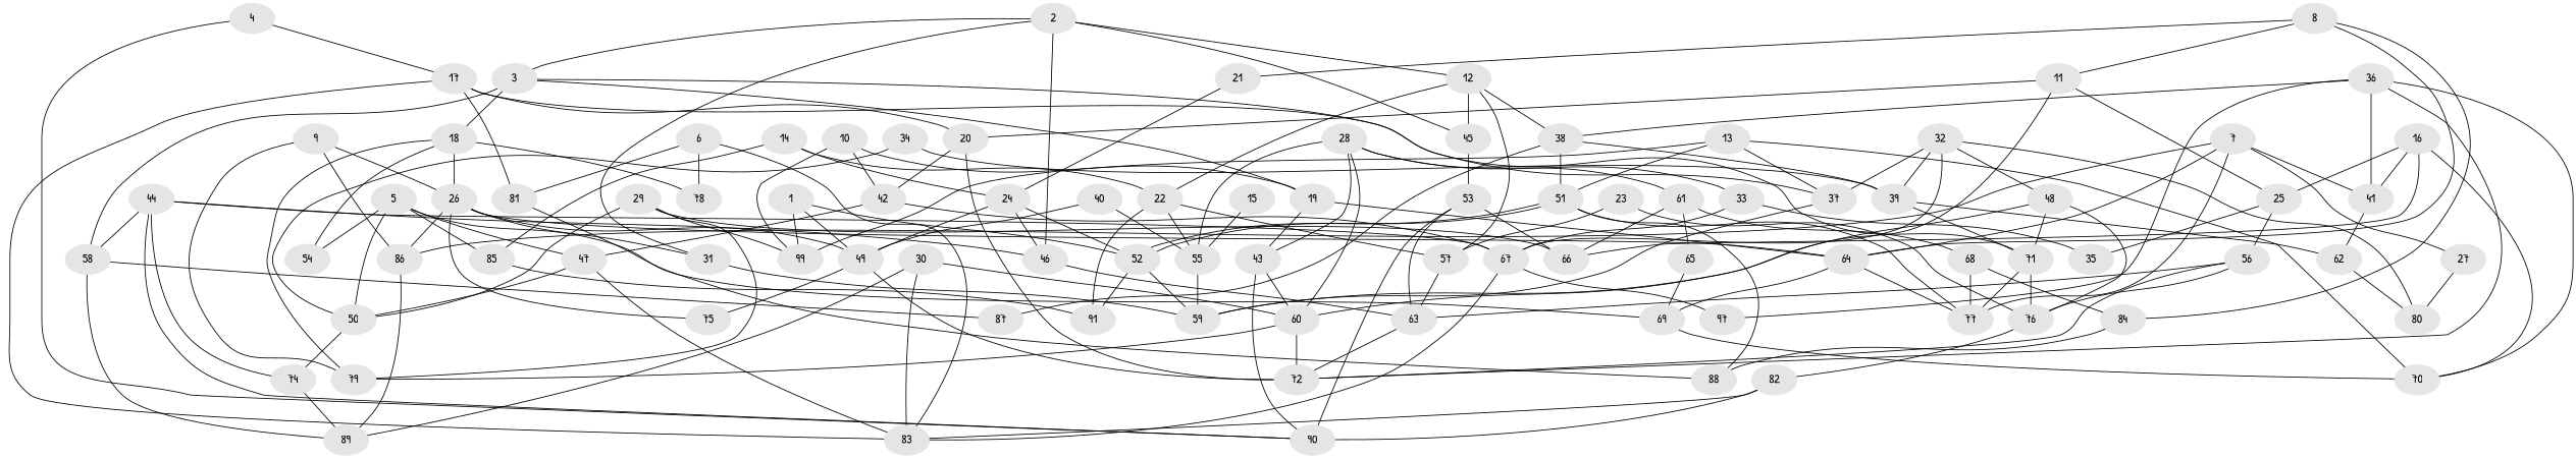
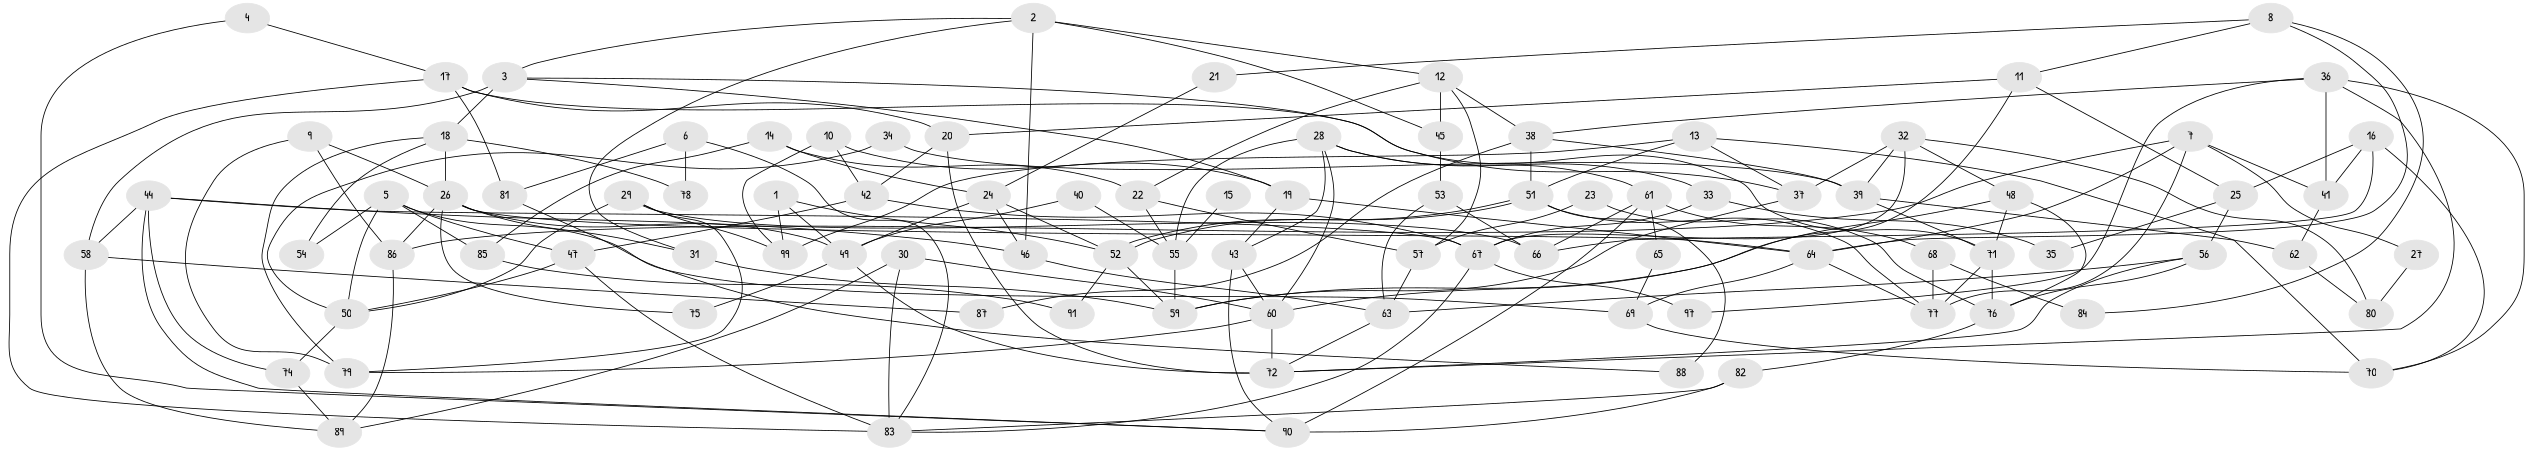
  graph {
    fontname="Patrick Hand"
    node [color=gray90 fontname="Patrick Hand" style=filled]
    edge [fontname="Patrick Hand"]
    1
    49
    52
    n4 [label=99]
    72
    75
    91
    59
    2
    3
    12
    31
    45
    46
    18
    19
    58
    71
    22
    38
    57
    53
    63
    54
    78
    26
    79
    64
    43
    89
    87
    77
    76
    4
    17
    90
    81
    83
    20
    37
    5
    47
    50
    69
    85
    74
    70
    6
    25
    35
    56
    88
    7
    27
    41
    86
    80
    62
    8
    11
    21
    84
    60
    24
    9
    10
    42
    67
    55
    51
    39
    13
    14
    15
    16
    66
    23
    82
    28
    33
    61
    65
    68
    29
    30
    32
    48
    n88 [label=97]
    34
    36
    40
    44
    1 -- 49
    1 -- 52
    1 -- n4
    49 -- 72
    49 -- 75
    52 -- 91
    52 -- 59
    2 -- 3
    2 -- 12
    2 -- 31
    2 -- 45
    2 -- 46
    3 -- 18
    3 -- 19
    3 -- 58
    3 -- 71
    12 -- 45
    12 -- 22
    12 -- 38
    12 -- 57
    31 -- 59
    45 -- 53
    46 -- 63
    18 -- 54
    18 -- 78
    18 -- 26
    18 -- 79
    19 -- 64
    19 -- 43
    58 -- 89
    58 -- 87
    71 -- 77
    71 -- 76
-   22 -- 91
    22 -- 57
    22 -- 55
    38 -- 87
    38 -- 51
    38 -- 39
    57 -- 63
    53 -- 63
-   53 -- 90
+   61 -- 90
    53 -- 66
    63 -- 72
    26 -- 49
    26 -- 75
    26 -- 31
    26 -- 64
    26 -- 86
    64 -- 77
    64 -- 69
    43 -- 90
    43 -- 60
    76 -- 82
    4 -- 17
    4 -- 90
    17 -- 81
    17 -- 83
    17 -- 20
    17 -- 37
    81 -- 88
    20 -- 72
    20 -- 42
    37 -- 59
    5 -- 54
    5 -- 47
    5 -- 50
    5 -- 69
    5 -- 85
    47 -- 83
    47 -- 50
    50 -- 74
    69 -- 70
    85 -- 91
    74 -- 89
    6 -- 78
    6 -- 81
    6 -- 83
    25 -- 35
    25 -- 56
    56 -- 72
    56 -- 63
    56 -- 76
    7 -- 64
    7 -- 77
    7 -- 27
    7 -- 41
    7 -- 86
    27 -- 80
    41 -- 62
    86 -- 89
    62 -- 80
    8 -- 64
    8 -- 11
    8 -- 21
    8 -- 84
    11 -- 20
    11 -- 25
    11 -- 60
    21 -- 24
-   84 -- 88
    60 -- 72
    60 -- 79
    24 -- 49
    24 -- 52
    24 -- 46
    9 -- 26
    9 -- 79
    9 -- 86
    10 -- n4
    10 -- 19
    10 -- 42
    42 -- 47
    42 -- 67
    67 -- 83
    67 -- n88
    55 -- 59
    51 -- 52
    51 -- 52
    51 -- 77
    51 -- 88
    39 -- 71
    39 -- 62
    13 -- n4
    13 -- 37
    13 -- 70
    13 -- 51
    14 -- 22
    14 -- 85
    14 -- 24
    15 -- 55
    16 -- 70
    16 -- 25
    16 -- 41
    16 -- 66
    23 -- 57
    23 -- 76
    82 -- 90
    82 -- 83
    28 -- 43
    28 -- 60
    28 -- 55
    28 -- 33
    28 -- 61
    33 -- 35
    33 -- 67
    61 -- 66
    61 -- 65
    61 -- 68
    65 -- 69
    68 -- 77
    68 -- 84
    29 -- n4
    29 -- 79
    29 -- 50
    29 -- 66
    30 -- 89
    30 -- 83
    30 -- 60
    32 -- 37
    32 -- 80
    32 -- 67
    32 -- 39
    32 -- 48
    48 -- 59
    48 -- 71
    48 -- 76
    34 -- 50
    34 -- 39
    36 -- 72
    36 -- 38
    36 -- 70
    36 -- 41
    36 -- n88
    40 -- 49
    40 -- 55
    44 -- 46
    44 -- 58
    44 -- 90
    44 -- 74
    44 -- 67
  }
